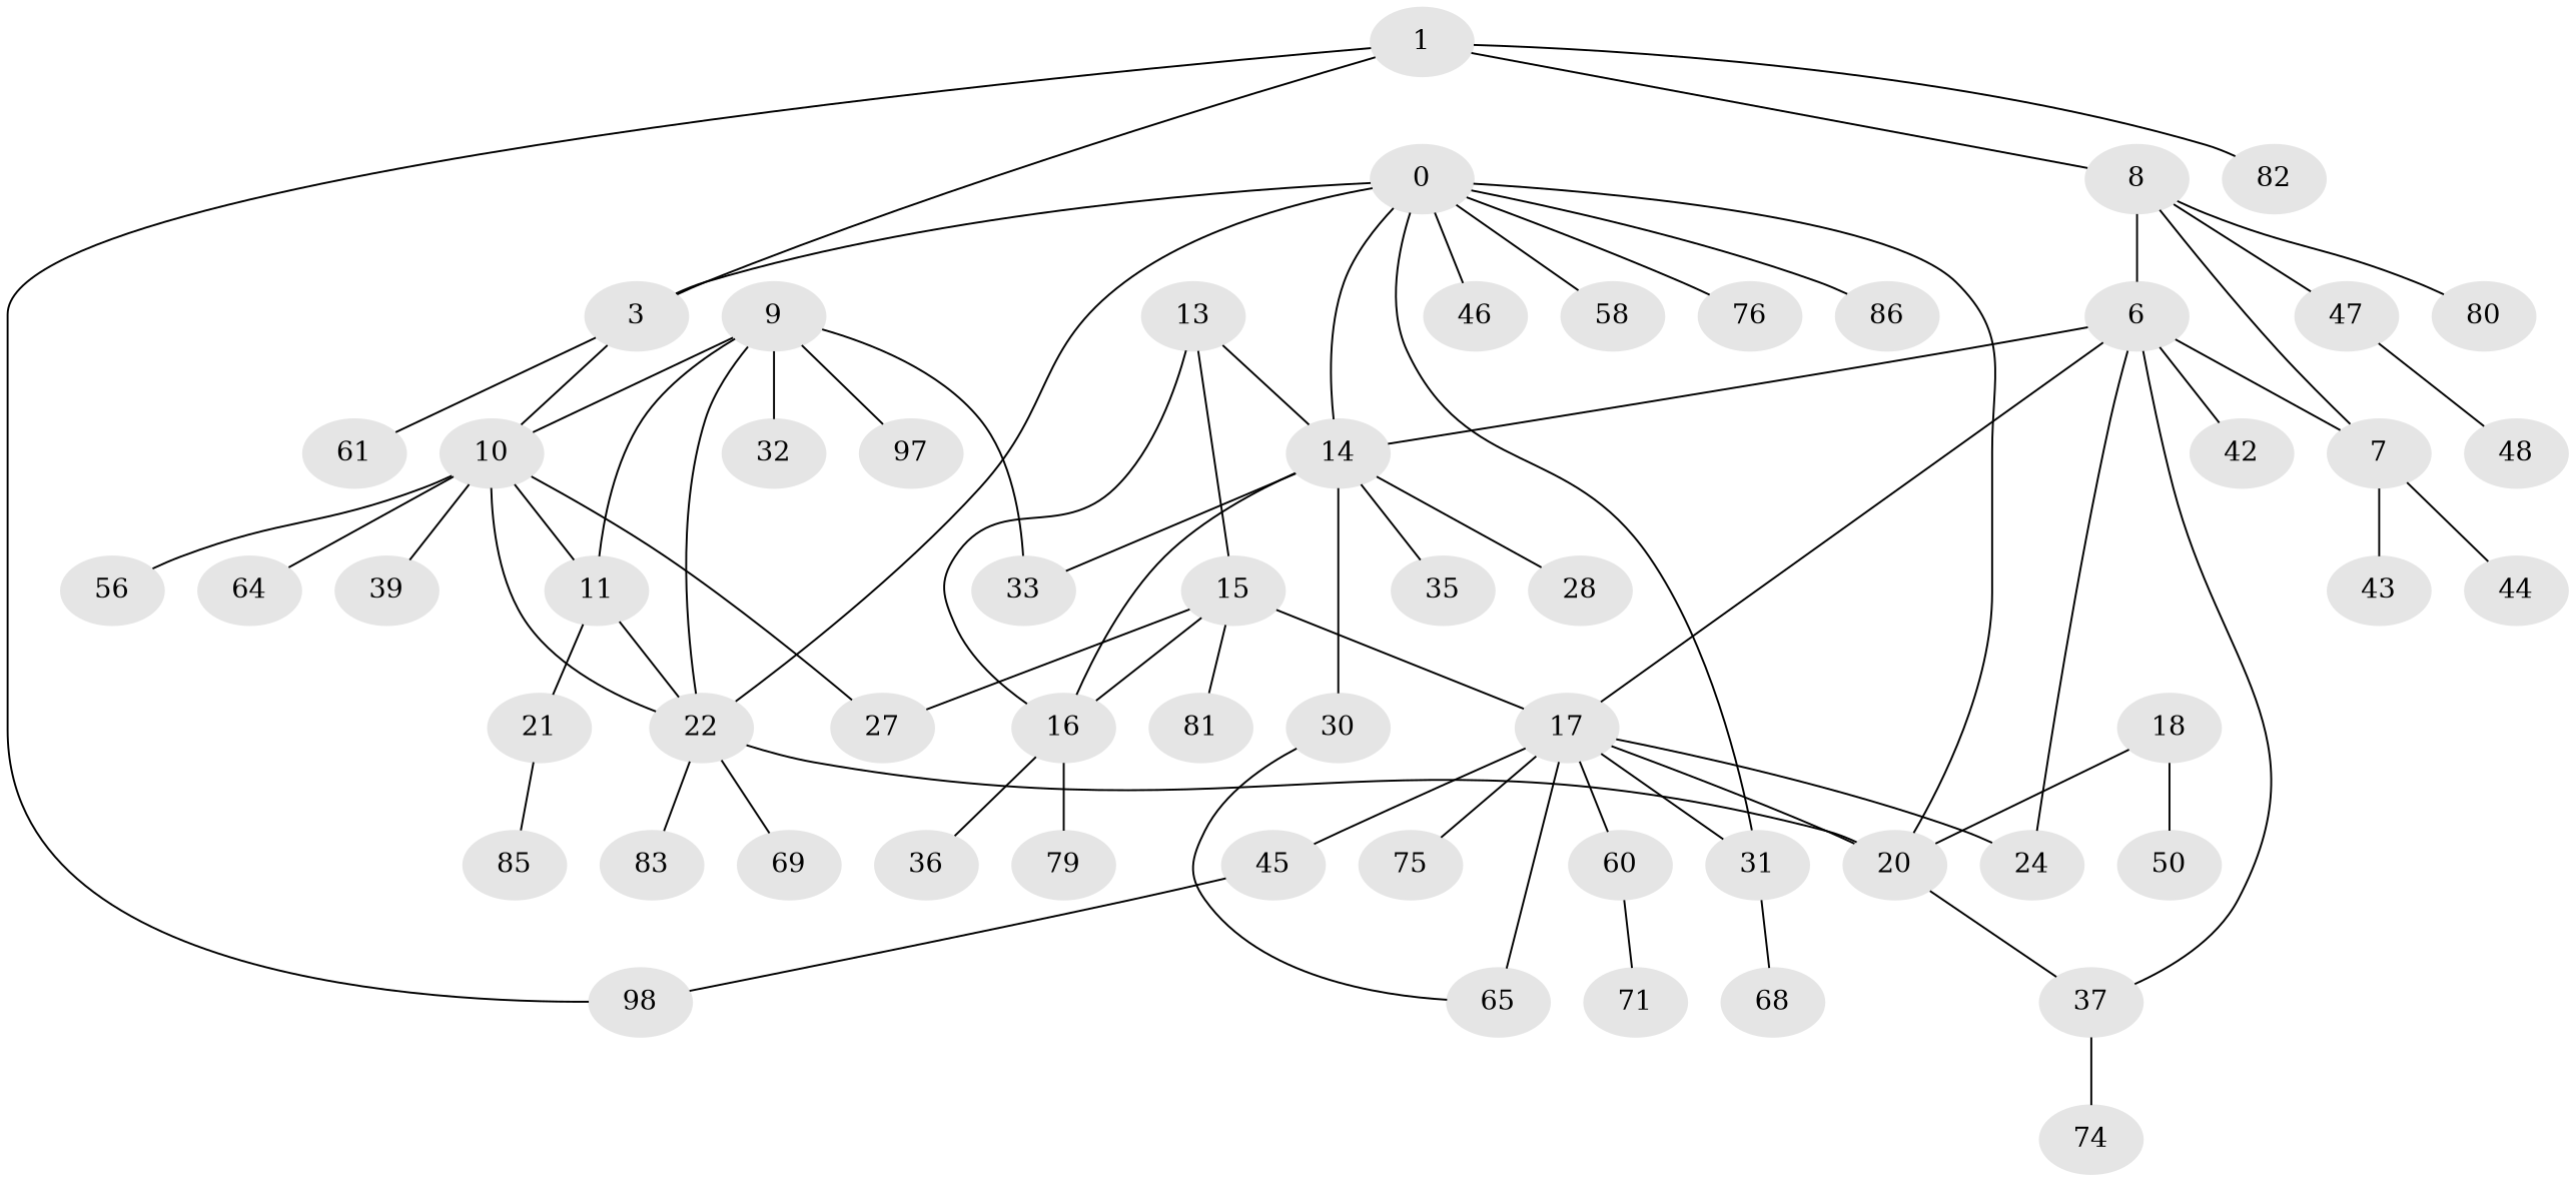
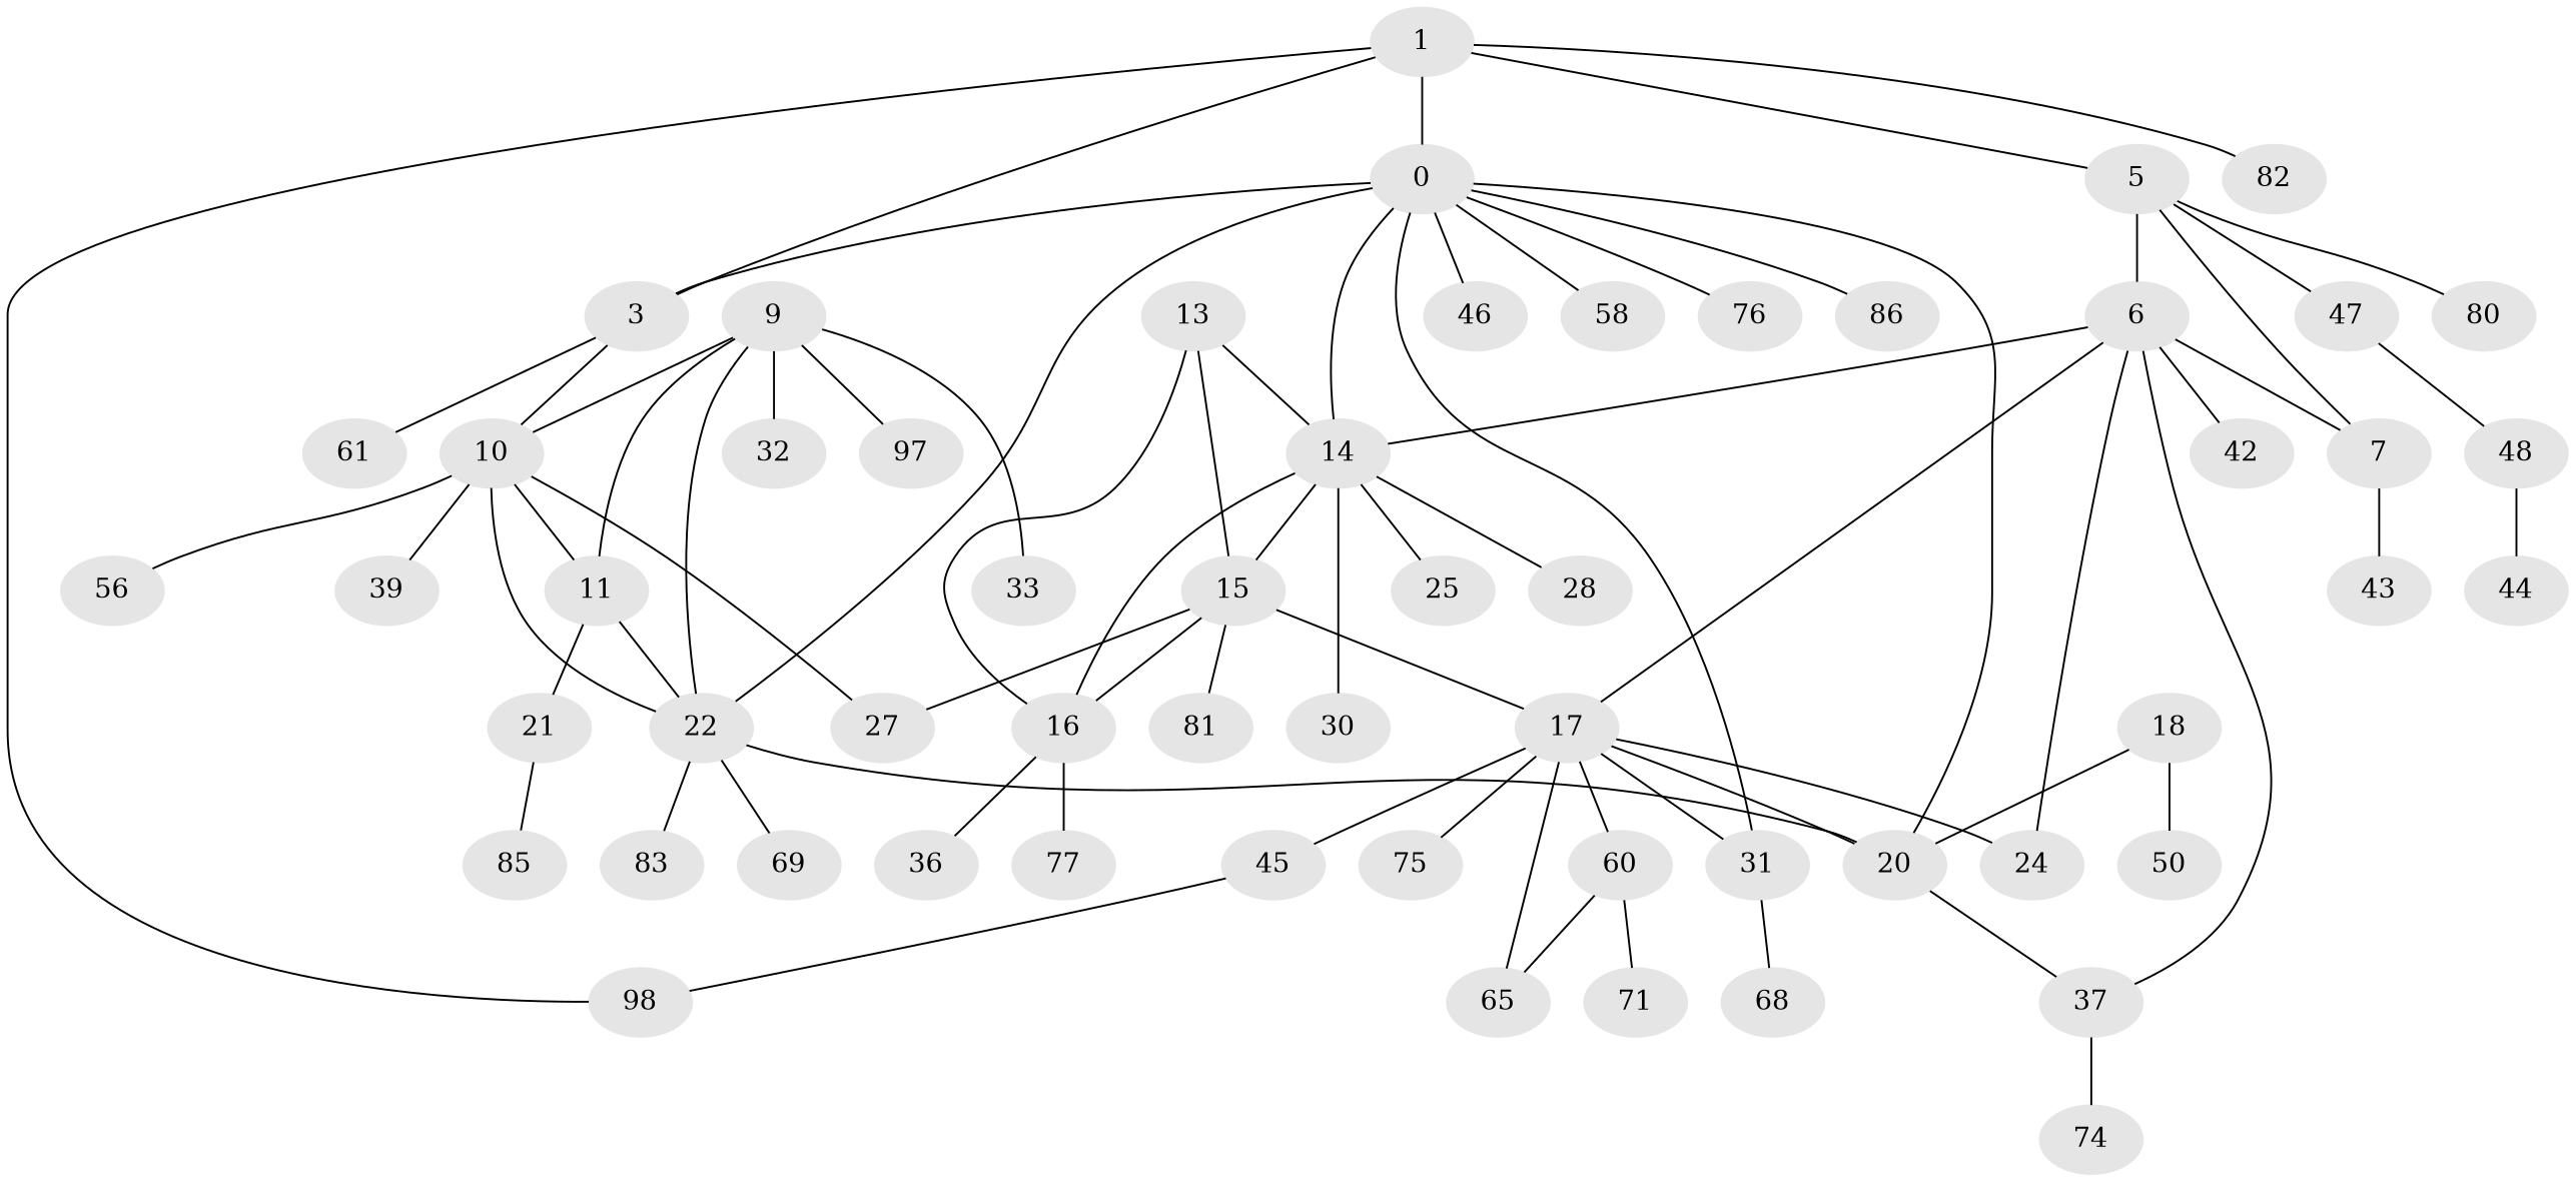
  graph {
    node [color=gray90 style=filled]
    1 [super="+51"]
    n2 [label=0 super="+4"]
    3 [super="+55"]
-   5 [super="+53" label=8]
+   5 [super="+53"]
    n5 [label=98]
    n6 [label=82]
    n7 [label=22 super="+67"]
    14 [super="+45"]
    20 [super="+84"]
    31
    46
    58
    76
    86
    10 [super="+23"]
    61
    6 [super="+8"]
    7 [super="+70"]
    47 [super="+66"]
    80
    69
    83
    15 [super="+52"]
    16 [super="+26"]
    28
    30
-   35 [super="+43"]
+   35 [super="+43" label=25]
    37
    68
    11 [super="+56"]
    27 [super="+73"]
    39
    n33 [label=56]
-   64
    17 [super="+29"]
    24
    n37 [label=42]
    44
    n39 [label=43]
    48
    n41 [label=45]
    60 [super="+62"]
    75
    65
    74
    9 [super="+22"]
    32
    33
    n49 [label=97 super="+63"]
    21 [super="+42"]
    13 [super="+78"]
    85
    81
    36
-   77 [super="+79" label=79]
+   77 [super="+79"]
    18 [super="+19"]
    50
    71
+   1 -- n2 [weight=2]
    1 -- 3
    1 -- 5
    1 -- n5
    1 -- n6
    n2 -- 3 [weight=2]
    n2 -- n7
    n2 -- 14
    n2 -- 20
    n2 -- 31
    n2 -- 46
    n2 -- 58
    n2 -- 76
    n2 -- 86
    3 -- 10
    3 -- 61
    5 -- 6 [weight=2]
    5 -- 7
    5 -- 47
    5 -- 80
    n7 -- 20
    n7 -- 69
    n7 -- 83
-   14 -- 33
+   14 -- 15
    14 -- 16
    14 -- 28
    14 -- 30
    14 -- 35
    20 -- 37
    31 -- 68
    10 -- n7
    10 -- 11
    10 -- 27
    10 -- 39
    10 -- n33
-   10 -- 64
    6 -- 14
    6 -- 7 [weight=2]
    6 -- 37
    6 -- 17
    6 -- 24
    6 -- n37
-   7 -- 44
+   48 -- 44
    7 -- n39
    47 -- 48
    15 -- 16
    15 -- 27
    15 -- 17
    15 -- 81
    16 -- 36
    16 -- 77
-   30 -- 65
+   60 -- 65
    37 -- 74
    11 -- n7
    11 -- 21
    17 -- 20
    17 -- 31
    17 -- 24
    17 -- n41
    17 -- 60
    17 -- 75
    17 -- 65 [weight=2]
    n41 -- n5
    60 -- 71
    9 -- n7
    9 -- 10
    9 -- 11
    9 -- 32
    9 -- 33
    9 -- n49
    21 -- 85
    13 -- 14
    13 -- 15
    13 -- 16
    18 -- 20 [weight=2]
    18 -- 50
  }
